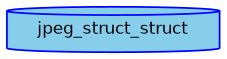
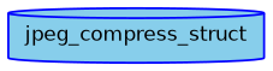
  digraph {
    rankdir=LR
-   n1 [color=blue fillcolor=skyblue fontname=Helvetica fontsize=10 height=0.2 label=jpeg_struct_struct shape=cylinder style=filled width=0.4]
+   n1 [color=blue fillcolor=skyblue fontname=Helvetica fontsize=10 height=0.2 label=jpeg_compress_struct shape=cylinder style=filled width=0.4]
  }
